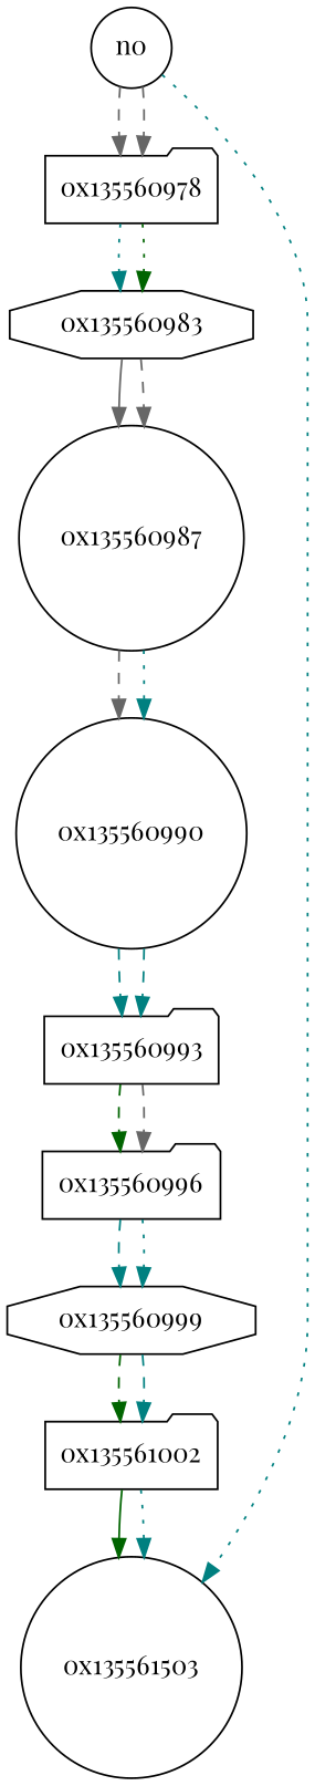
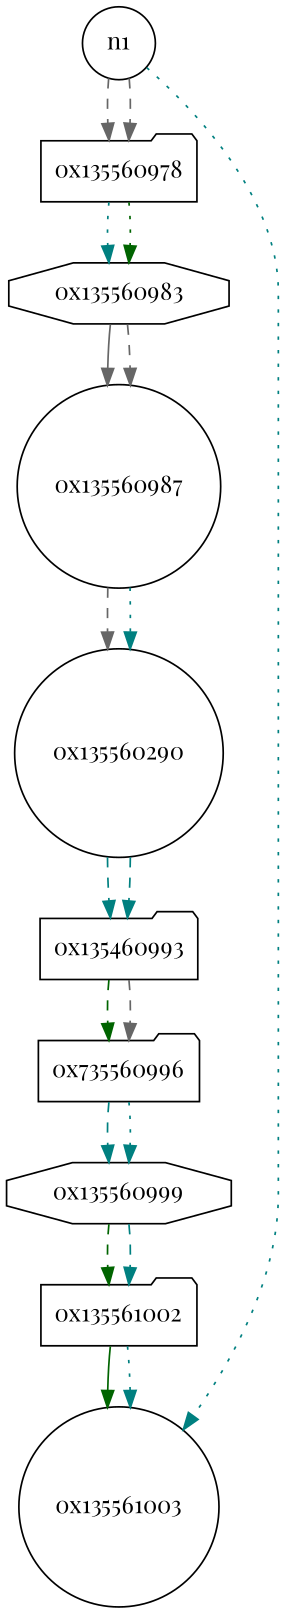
  digraph {
    fontname="Playfair Display"
    node [fontname="Playfair Display" shape=folder]
    edge [color=teal fontname="Playfair Display" style=dashed]
    n1 [label="0x135560978"]
    n2 [label="0x135560983" shape=octagon]
    n3 [label="0x135560987" shape=circle]
-   n4 [label="0x135560990" shape=circle]
-   n5 [label="0x135560993"]
-   n6 [label="0x135560996"]
+   n4 [label="0x135560290" shape=circle]
+   n5 [label="0x135460993"]
+   n6 [label="0x735560996"]
    n7 [label="0x135560999" shape=octagon]
    n8 [label="0x135561002"]
-   n9 [label="0x135561503" shape=circle]
-   n0 [shape=circle]
+   n9 [label="0x135561003" shape=circle]
+   n0 [shape=circle label=n1]
    n1 -> n2 [style=dotted]
    n1 -> n2 [color=darkgreen style=dotted]
    n2 -> n3 [color=gray40 style=solid]
    n2 -> n3 [color=gray40]
    n3 -> n4 [color=gray40]
    n3 -> n4 [style=dotted]
    n4 -> n5
    n4 -> n5
    n5 -> n6 [color=darkgreen]
    n5 -> n6 [color=gray40]
    n6 -> n7
    n6 -> n7 [style=dotted]
    n7 -> n8 [color=darkgreen]
    n7 -> n8
    n8 -> n9 [color=darkgreen style=solid]
    n8 -> n9 [style=dotted]
    n0 -> n1 [color=gray40]
    n0 -> n1 [color=gray40]
    n0 -> n9 [style=dotted]
  }
